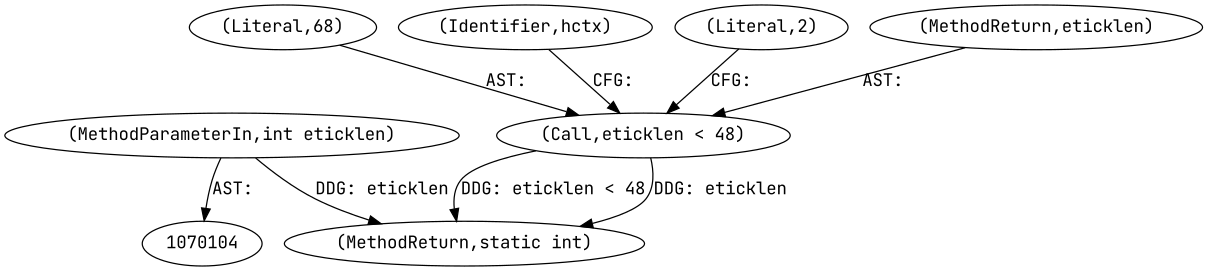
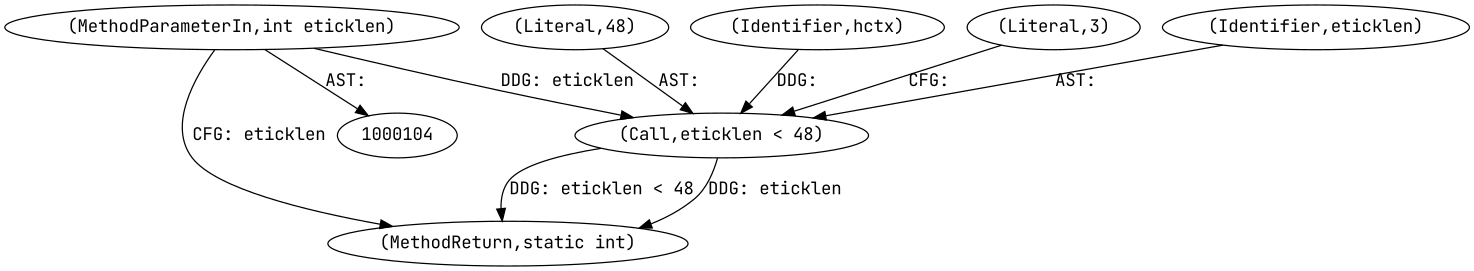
  digraph {
    fontname="JetBrains Mono"
    node [fontname="JetBrains Mono"]
    edge [fontname="JetBrains Mono"]
    n1 [label="(Call,eticklen < 48)"]
    n2 [label="(MethodReturn,static int)"]
-   n3 [label="(Literal,68)"]
+   n3 [label="(Literal,48)"]
    n4 [label="(MethodParameterIn,int eticklen)"]
-   1000104 [label=1070104]
+   1000104
    n6 [label="(Identifier,hctx)"]
-   n7 [label="(Literal,2)"]
-   n8 [label="(MethodReturn,eticklen)"]
+   n7 [label="(Literal,3)"]
+   n8 [label="(Identifier,eticklen)"]
    n1 -> n2 [label="DDG: eticklen < 48"]
    n1 -> n2 [label="DDG: eticklen"]
    n3 -> n1 [label="AST: "]
-   n4 -> n2 [label="DDG: eticklen"]
+   n4 -> n1 [label="DDG: eticklen"]
+   n4 -> n2 [label="CFG: eticklen"]
    n4 -> 1000104 [label="AST: "]
-   n6 -> n1 [label="CFG: "]
+   n6 -> n1 [label="DDG: "]
    n7 -> n1 [label="CFG: "]
    n8 -> n1 [label="AST: "]
  }
